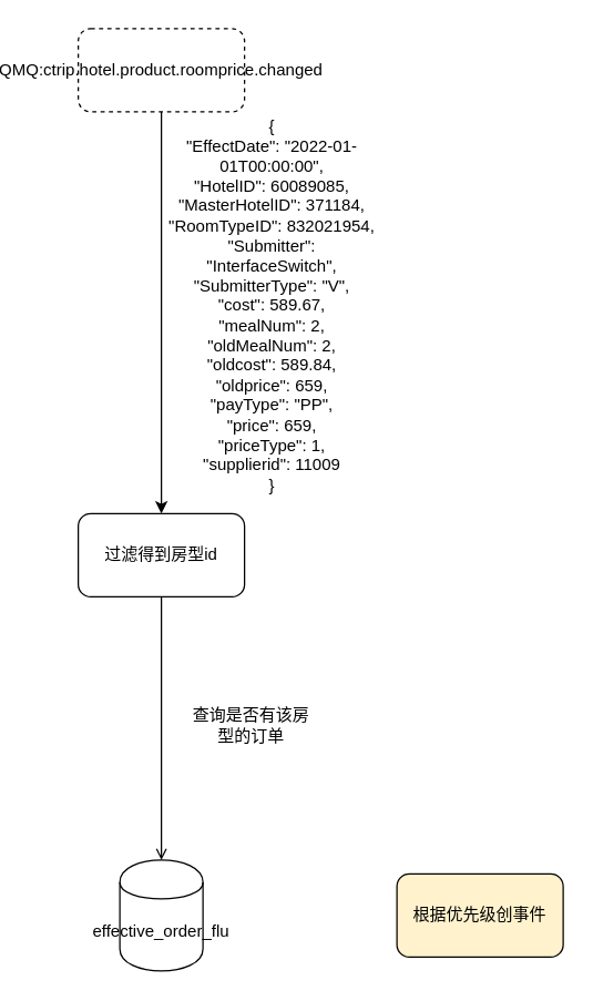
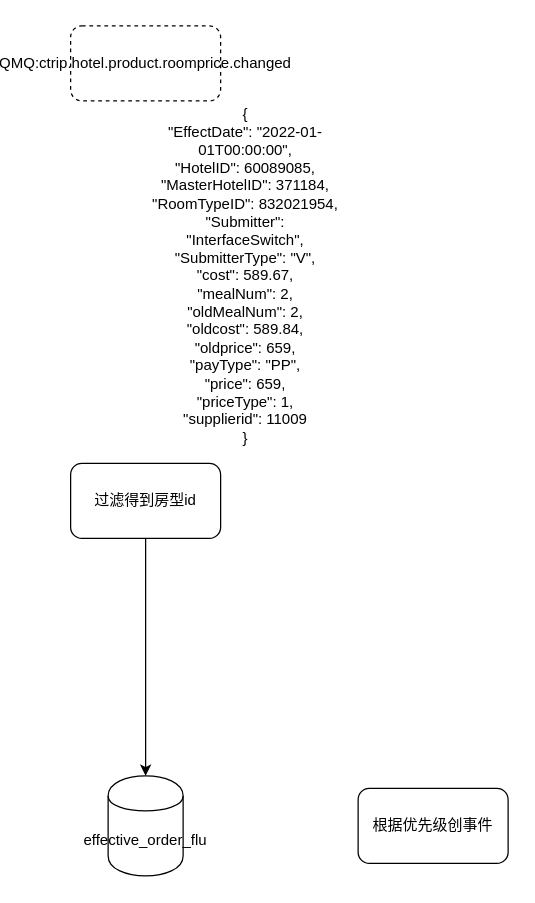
  <mxCell id="0" />
  <mxCell id="1" parent="0" />
- <mxCell id="2" value="" style="edgeStyle=orthogonalEdgeStyle;rounded=0;orthogonalLoop=1;jettySize=auto;html=1;" edge="1" parent="1" source="3" target="5"><mxGeometry relative="1" as="geometry" /></mxCell>
  <mxCell id="3" value="QMQ:&lt;span&gt;ctrip.hotel.product.roomprice.changed&lt;/span&gt;" style="rounded=1;whiteSpace=wrap;html=1;dashed=1;" vertex="1" parent="1"><mxGeometry x="20" y="20" width="120" height="60" as="geometry" /></mxCell>
- <mxCell id="4" value="" style="edgeStyle=orthogonalEdgeStyle;rounded=0;orthogonalLoop=1;jettySize=auto;html=1;endArrow=open;" edge="1" parent="1" source="5" target="7"><mxGeometry relative="1" as="geometry" /></mxCell>
+ <mxCell id="4" value="" style="edgeStyle=orthogonalEdgeStyle;rounded=0;orthogonalLoop=1;jettySize=auto;html=1;" edge="1" parent="1" source="5" target="7"><mxGeometry relative="1" as="geometry" /></mxCell>
  <mxCell id="5" value="过滤得到房型id" style="rounded=1;whiteSpace=wrap;html=1;" vertex="1" parent="1"><mxGeometry x="20" y="370" width="120" height="60" as="geometry" /></mxCell>
  <mxCell id="6" value="&lt;div&gt;{&lt;/div&gt;&lt;div&gt;&lt;span&gt; &lt;/span&gt;&quot;EffectDate&quot;: &quot;2022-01-01T00:00:00&quot;,&lt;/div&gt;&lt;div&gt;&lt;span&gt; &lt;/span&gt;&quot;HotelID&quot;: 60089085,&lt;/div&gt;&lt;div&gt;&lt;span&gt; &lt;/span&gt;&quot;MasterHotelID&quot;: 371184,&lt;/div&gt;&lt;div&gt;&lt;span&gt; &lt;/span&gt;&quot;RoomTypeID&quot;: 832021954,&lt;/div&gt;&lt;div&gt;&lt;span&gt; &lt;/span&gt;&quot;Submitter&quot;: &quot;InterfaceSwitch&quot;,&lt;/div&gt;&lt;div&gt;&lt;span&gt; &lt;/span&gt;&quot;SubmitterType&quot;: &quot;V&quot;,&lt;/div&gt;&lt;div&gt;&lt;span&gt; &lt;/span&gt;&quot;cost&quot;: 589.67,&lt;/div&gt;&lt;div&gt;&lt;span&gt; &lt;/span&gt;&quot;mealNum&quot;: 2,&lt;/div&gt;&lt;div&gt;&lt;span&gt; &lt;/span&gt;&quot;oldMealNum&quot;: 2,&lt;/div&gt;&lt;div&gt;&lt;span&gt; &lt;/span&gt;&quot;oldcost&quot;: 589.84,&lt;/div&gt;&lt;div&gt;&lt;span&gt; &lt;/span&gt;&quot;oldprice&quot;: 659,&lt;/div&gt;&lt;div&gt;&lt;span&gt; &lt;/span&gt;&quot;payType&quot;: &quot;PP&quot;,&lt;/div&gt;&lt;div&gt;&lt;span&gt; &lt;/span&gt;&quot;price&quot;: 659,&lt;/div&gt;&lt;div&gt;&lt;span&gt; &lt;/span&gt;&quot;priceType&quot;: 1,&lt;/div&gt;&lt;div&gt;&lt;span&gt; &lt;/span&gt;&quot;supplierid&quot;: 11009&lt;/div&gt;&lt;div&gt;}&lt;/div&gt;" style="text;html=1;strokeColor=none;fillColor=none;align=center;verticalAlign=middle;whiteSpace=wrap;rounded=0;" vertex="1" parent="1"><mxGeometry x="80" y="150" width="160" height="140" as="geometry" /></mxCell>
  <mxCell id="7" value="&lt;p&gt;effective_order_flu&lt;/p&gt;" style="shape=cylinder;whiteSpace=wrap;html=1;boundedLbl=1;backgroundOutline=1;rounded=1;" vertex="1" parent="1"><mxGeometry x="50" y="620" width="60" height="80" as="geometry" /></mxCell>
- <mxCell id="8" value="查询是否有该房型的订单" style="text;html=1;strokeColor=none;fillColor=none;align=center;verticalAlign=middle;whiteSpace=wrap;rounded=0;" vertex="1" parent="1"><mxGeometry x="100" y="495" width="90" height="55" as="geometry" /></mxCell>
- <mxCell id="9" value="根据优先级创事件" style="rounded=1;whiteSpace=wrap;html=1;fillColor=#fff2cc;" vertex="1" parent="1"><mxGeometry x="250" y="630" width="120" height="60" as="geometry" /></mxCell>
+ <mxCell id="9" value="根据优先级创事件" style="rounded=1;whiteSpace=wrap;html=1;" vertex="1" parent="1"><mxGeometry x="250" y="630" width="120" height="60" as="geometry" /></mxCell>
